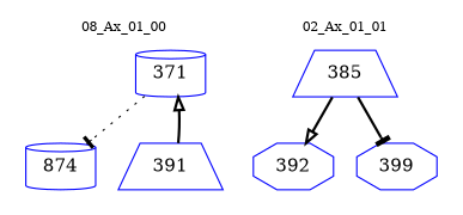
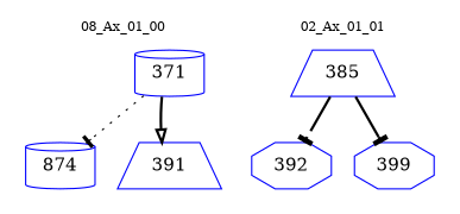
  digraph {
    node [color=blue shape=cylinder]
    edge [arrowhead=tee color=black style=bold]
    n1 [label=371]
    n2 [label=874]
    n3 [label=391 shape=trapezium]
    n4 [label=385 shape=trapezium]
    n5 [label=392 shape=octagon]
    n6 [label=399 shape=octagon]
    subgraph cluster_1 {
      color=white
      fontsize=10
      label="08_Ax_01_00"
      n1
      n2
      n3
    }
    subgraph cluster_2 {
      color=white
      fontsize=10
      label="02_Ax_01_01"
      n4
      n5
      n6
    }
    n1 -> n2 [style=dotted]
-   n3 -> n1 [arrowhead=onormal]
-   n4 -> n5 [arrowhead=onormal]
+   n1 -> n3 [arrowhead=onormal]
+   n4 -> n5
    n4 -> n6
  }
